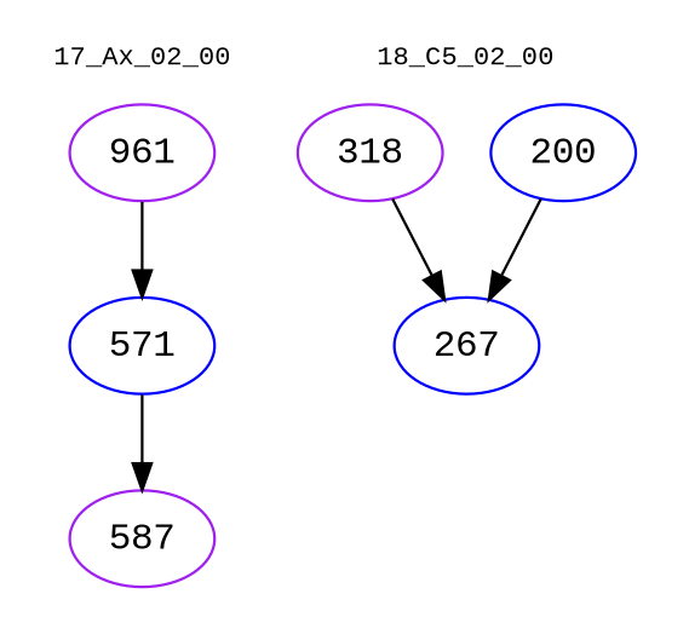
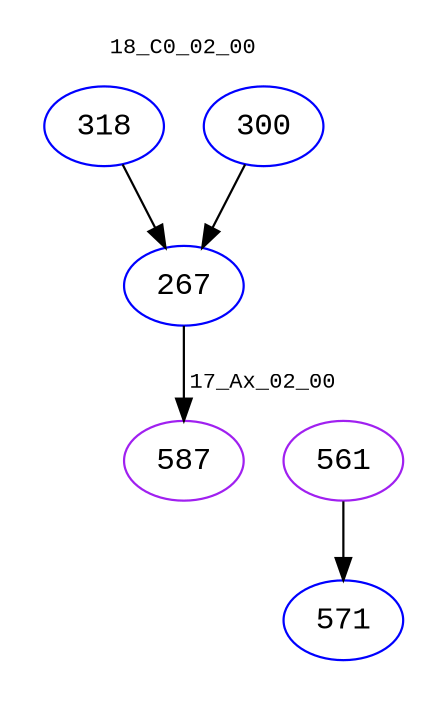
  digraph {
    fontname="Liberation Mono"
    node [color=blue fontname="Liberation Mono"]
    edge [color=black fontname="Liberation Mono"]
-   n1 [color=purple label=961]
+   n1 [color=purple label=561]
    n2 [label=571]
    n3 [color=purple label=587]
-   n4 [label=200]
+   n4 [label=300]
    n5 [label=267]
-   n6 [color=purple label=318]
+   n6 [label=318]
    subgraph cluster_1 {
      color=white
      fontsize=10
      label="17_Ax_02_00"
      n1
      n2
      n3
    }
    subgraph cluster_2 {
      color=white
      fontsize=10
-     label="18_C5_02_00"
+     label="18_C0_02_00"
      n4
      n5
      n6
    }
    n1 -> n2
-   n2 -> n3
+   n5 -> n3
    n4 -> n5
    n6 -> n5
  }
